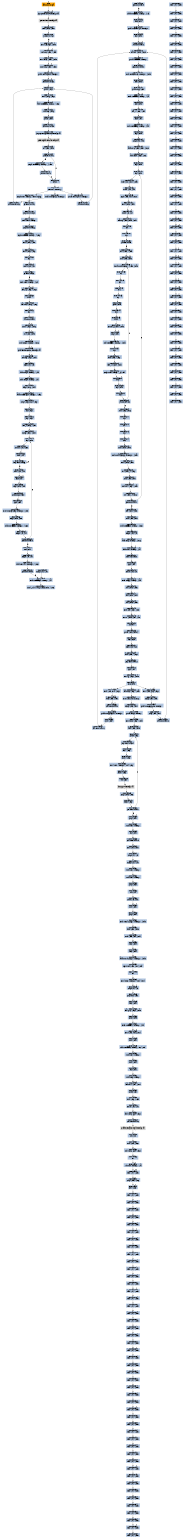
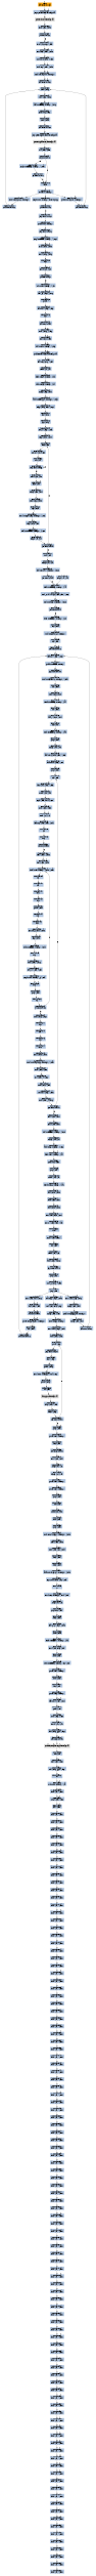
  digraph {
    node [color=lightsteelblue fillcolor=lightsteelblue shape=rectangle style=filled]
    edge [color="#000000"]
    n1 [color=lightgrey fillcolor=orange label="start\ncall 0x0040113a"]
    n2 [label="0x0040113a\njmp GetVersion@kernel32.dll"]
    n3 [color=lightgrey fillcolor=lightgrey label="GetVersion@kernel32.dll"]
    n4 [label="0x0040108c\ntestl %eax, %eax"]
    n5 [label="0x0040108e\njs 0x00401122"]
    n6 [label="0x00401094\nmovl %fs:0x30, %eax"]
    n7 [label="0x0040109a\nmovl 0xc(%eax), %eax"]
    n8 [label="0x0040109d\nmovl 0x1c(%eax), %edx"]
    n9 [label="0x004010a0\nmovl 0x8(%edx), %ebx"]
    n10 [label="0x004010a3\npushl $0x403000<UINT32>"]
    n11 [label="0x004010a8\ncall 0x0040102c"]
    n12 [label="0x0040102c\npushl %ebp"]
    n13 [label="0x0040102d\nmovl %esp, %ebp"]
    n14 [label="0x0040102f\naddl $0xfffffff8<UINT8>, %esp"]
    n15 [label="0x00401032\npushl 0x8(%ebp)"]
    n16 [label="0x00401035\npushl %ebx"]
    n17 [label="0x00401036\ncall 0x0040112e"]
    n18 [label="0x0040112e\njmp GetProcAddress@kernel32.dll"]
    n19 [color=lightgrey fillcolor=lightgrey label="GetProcAddress@kernel32.dll"]
    n20 [label="0x0040103b\norl %eax, %eax"]
    n21 [label="0x0040103d\nje 0x0040107c"]
    n22 [label="0x0040103f\ncmpb $0xffffffb8<UINT8>, (%eax)"]
    n23 [label="0x0040107c\nleave "]
    n24 [label="0x00401042\nje 0x0040107c"]
    n25 [label="0x0040107d\nret $0x4<UINT16>"]
    n26 [label="0x004010ad\npushl $0x403010<UINT32>"]
    n27 [label="0x004010b7\npushl $0x403022<UINT32>"]
    n28 [label="0x004010c1\ncmpb $0x0<UINT8>, 0x00403036"]
    n29 [label="0x004010b2\ncall 0x0040102c"]
    n30 [label="0x004010bc\ncall 0x0040102c"]
    n31 [label="0x004010c8\nje 0x0040110c"]
    n32 [label="0x0040110c\njmp 0x00401080"]
    n33 [label="0x00401080\npushl $0x0<UINT8>"]
    n34 [label="0x00401082\njmp 0x00409b26"]
    n35 [label="0x00409b26\ncmpl $0xffffffff<UINT8>, (%esp)"]
    n36 [label="0x00409b2a\nmovl %ebx, %ebx"]
    n37 [label="0x00409b2c\nmovl %ebp, %ebp"]
    n38 [label="0x00409b2e\nnop "]
    n39 [label="0x00409b2f\nmovb %ch, %ch"]
    n40 [label="0x00409b31\nje 0x00409b31"]
    n41 [label="0x00409b37\nxorb $0x0<UINT8>, %ch"]
    n42 [label="0x00409b3a\nleal -48(%esp), %esp"]
    n43 [label="0x00409b3e\npusha "]
    n44 [label="0x00409b3f\nleal 0x24(%esp), %esp"]
    n45 [label="0x00409b43\nnop "]
    n46 [label="0x00409b44\ncall 0x00409af1"]
    n47 [label="0x00409af1\nmovl (%esp), %ebp"]
    n48 [label="0x00409af4\nxorl %esi, %eax"]
    n49 [label="0x00409af6\nsubl $0x20<UINT8>, %esp"]
    n50 [label="0x00409af9\npushl ExitProcess@kernel32.dll"]
    n51 [label="0x00409aff\nleal 0x3(%esp), %edi"]
    n52 [label="0x00409b03\ntestb %al, %dl"]
    n53 [label="0x00409b05\nsbbb $0x39<UINT8>, %dh"]
    n54 [label="0x00409b08\nsubb $0x3a<UINT8>, %dl"]
    n55 [label="0x00409b0b\nxchgl %esp, %edi"]
    n56 [label="0x00409b0d\naddl $0xffff7539<UINT32>, %ebp"]
    n57 [label="0x00409b13\nxchgl %ebp, 0x21(%esp)"]
    n58 [label="0x00409b17\nincl %esp"]
    n59 [label="0x00409b18\njmp %ebp"]
    n60 [label="0x00409b49\nleal -4(%esp), %edi"]
    n61 [label="0x00409b4d\nxchgl %ebx, (%edi)"]
    n62 [label="0x00409b4f\ndecl %ebx"]
    n63 [label="0x00409b50\nmovzwl %bx, %ecx"]
    n64 [label="0x00409b53\nnotb %dh"]
    n65 [label="0x00409b55\nloop 0x00409b55"]
    n66 [label="0x00409b57\nmovw %cx, %bx"]
    n67 [label="0x00409b5a\nincb %dh"]
    n68 [label="0x00409b5c\nxchgl %eax, %esi"]
    n69 [label="0x00409b5d\npushl 0x3c(%ebx)"]
    n70 [label="0x00409b60\npopl %ecx"]
    n71 [label="0x00409b61\nmovl $0x26972ff3<UINT32>, %esi"]
    n72 [label="0x00409b66\nxchgl %eax, %esi"]
    n73 [label="0x00409b67\nsubl $0x7ffffffe<UINT32>, %ecx"]
    n74 [label="0x00409b6d\nxchgb %al, %dl"]
    n75 [label="0x00409b6f\njae 0x00409b4f"]
    n76 [label="0x00409b71\nnotl %edi"]
    n77 [label="0x00409b73\nxchgb %al, %dl"]
    n78 [label="0x00409b75\nsbbl $0x1191<UINT32>, %ecx"]
    n79 [label="0x00409b7b\njno 0x00409b4f"]
    n80 [label="0x00409b7f\ntestb $0xffffff89<UINT8>, %al"]
    n81 [label="0x00409b7d\nxchgb %dl, %ah"]
    n82 [label="0x00409b81\nmovl -2147479152(%ecx,%ebx), %ecx"]
+   n83 [label="0x00409b88\nxorl $0x4550<UINT32>, %ecx"]
    n84 [label="0x00409b8e\njne 0x00409b4f"]
    n85 [label="0x00409b90\nsbbb $0xffffffc1<UINT8>, %ch"]
    n86 [label="0x00409b93\ndecl %edi"]
    n87 [label="0x00409b94\npushl $0x2ea0160<UINT32>"]
    n88 [label="0x00409b99\nincl %eax"]
    n89 [label="0x00409b9a\ncall 0x00409b1c"]
    n90 [label="0x00409b1c\nleal 0x7(%ebx), %ecx"]
    n91 [label="0x00409b1f\npushl $0xffffffff<UINT8>"]
    n92 [label="0x00409b21\njmp 0x004097b0"]
    n93 [label="0x004097b0\nmovl $0xfcafbb4c<UINT32>, %edx"]
    n94 [label="0x004097b5\nnotl %eax"]
    n95 [label="0x004097b7\npushl 0x35(%ecx)"]
    n96 [label="0x004097ba\ntestb $0xfffffffc<UINT8>, %al"]
    n97 [label="0x004097bc\nnotl %eax"]
    n98 [label="0x004097be\nleal -7(%ecx), %esi"]
    n99 [label="0x004097c1\nincb %ah"]
    n100 [label="0x004097c3\nxorb $0xffffffb3<UINT8>, %ah"]
    n101 [label="0x004097c6\npopl %edx"]
    n102 [label="0x004097c7\nxchgb %ah, %ah"]
    n103 [label="0x004097c9\naddl 0x78(%edx,%ebx), %ecx"]
    n104 [label="0x004097cd\naddl 0x19(%ecx), %esi"]
    n105 [label="0x004097d0\npopl %edx"]
    n106 [label="0x004097d1\nincl %edx"]
    n107 [label="0x004097d2\nlodsl %ds:(%esi), %eax"]
    n108 [label="0x004097d3\nmovb %dh, %dh"]
    n109 [label="0x004097d5\ncmpl %edx, 0x11(%ecx)"]
    n110 [label="0x004097d8\nmovl %edx, %edx"]
    n111 [label="0x004097da\nmovb %cl, %cl"]
    n112 [label="0x004097dc\nleal 0x5(%eax,%ebx), %edi"]
    n113 [label="0x004097e0\ncld "]
    n114 [label="0x004097e1\nnop "]
    n115 [label="0x004097e2\nje 0x00409af0"]
    n116 [label="0x004097e8\nleal (%edx), %edx"]
    n117 [label="0x004097ea\nxorl %eax, %eax"]
    n118 [label="0x004097ec\nimull $0xf<UINT8>, %eax, %eax"]
    n119 [label="0x004097ef\nstc "]
    n120 [label="0x004097f0\ncld "]
    n121 [label="0x004097f1\ncmc "]
    n122 [label="0x004097f2\nnop "]
    n123 [label="0x004097f3\npushl %eax"]
    n124 [label="0x004097f4\nnop "]
    n125 [label="0x004097f5\nsahf "]
    n126 [label="0x004097f6\nmovzbl -5(%edi), %eax"]
    n127 [label="0x004097fa\nnegl %eax"]
    n128 [label="0x004097fc\nsubl $0xfffffff1<UINT8>, %edi"]
    n129 [label="0x004097ff\nnop "]
    n130 [label="0x00409800\naddl %eax, (%esp)"]
    n131 [label="0x00409803\nleal -14(%edi), %edi"]
    n132 [label="0x00409806\ncmpb $0xa<UINT8>, -5(%edi)"]
    n133 [label="0x0040980a\nnop "]
    n134 [label="0x0040980b\npopl %eax"]
    n135 [label="0x0040980c\nnop "]
    n136 [label="0x0040980d\nja 0x004097ec"]
    n137 [label="0x0040980f\nmovl %esp, %esp"]
    n138 [label="0x00409811\nnop "]
    n139 [label="0x00409812\ncld "]
    n140 [label="0x00409813\nnop "]
    n141 [label="0x00409814\ncmc "]
    n142 [label="0x00409815\nmovl %ebx, %ebx"]
    n143 [label="0x00409817\nmovl $0xa495d236<UINT32>, %eax"]
    n144 [label="0x0040981c\nmovl %eax, %eax"]
    n145 [label="0x0040981e\nxorl %eax, -4(%esp)"]
    n146 [label="0x00409822\nmovl %edi, %edi"]
    n147 [label="0x00409824\nmovl 0x4(%esp), %eax"]
    n148 [label="0x00409828\nxorl %eax, -4(%esp)"]
    n149 [label="0x0040982c\njne 0x004097d1"]
    n150 [label="0x0040982e\nleal (%esi), %esi"]
    n151 [label="0x00409830\nmovl %edi, %edi"]
    n152 [label="0x00409832\nsubl $0xffffffed<UINT8>, %ecx"]
    n153 [label="0x00409835\nxchgb %ah, %al"]
    n154 [label="0x00409837\naddl $0x8<UINT8>, %esp"]
    n155 [label="0x0040983a\nsbbb $0x7<UINT8>, %al"]
    n156 [label="0x0040983c\npushl 0x2(%ecx)"]
    n157 [label="0x0040983f\npopl %edi"]
    n158 [label="0x00409840\nmovb %bh, %al"]
    n159 [label="0x00409842\ntestb $0x36<UINT8>, %ah"]
    n160 [label="0x00409845\naddl %edx, %edx"]
    n161 [label="0x00409847\naddl %ebx, %edi"]
    n162 [label="0x00409849\naddl %ebx, %edx"]
    n163 [label="0x0040984b\nmovl 0xa(%ecx), %esi"]
    n164 [label="0x0040984e\nmovw (%edx,%esi), %ax"]
    n165 [label="0x00409852\ncwdel "]
    n166 [label="0x00409853\npushl (%edi,%eax,4)"]
    n167 [label="0x00409856\nincl %ecx"]
    n168 [label="0x00409857\ntestb %bh, %ch"]
    n169 [label="0x00409859\naddl %ebx, (%esp)"]
    n170 [label="0x0040985c\njmp 0x00409972"]
    n171 [label="0x00409972\npopl %esi"]
    n172 [label="0x00409973\nmovl -8(%esp), %eax"]
    n173 [label="0x00409977\njmp %eax"]
    n174 [label="0x00409b9f\nmovl %esi, 0x44(%esp)"]
    n175 [label="0x004099ac\nmovl %esi, -925(%ebp)"]
    n176 [label="0x004099c0\nleal 0x28(%esp), %eax"]
    n177 [label="0x00409ba3\nadcl %ebx, %edi"]
    n178 [label="0x004099b2\nxchgl %edi, %edi"]
    n179 [label="0x004099c4\nmovl %esi, 0x4c(%esp)"]
    n180 [label="0x00409ba5\ncall 0x004099a0"]
    n181 [label="0x004099a0\npushl $0x56993c91<UINT32>"]
    n182 [label="0x004099a5\nnotl %edx"]
    n183 [label="0x004099a7\ncall 0x00409b1c"]
    n184 [label="0x004099b4\npushl $0x8e3356be<UINT32>"]
    n185 [label="0x004099b9\nxchgl %edi, %esi"]
    n186 [label="0x004099bb\ncall 0x00409b1c"]
    n187 [label="0x004099c8\nxchgl %eax, %esi"]
    n188 [label="0x004099c9\npushl $0x3c<UINT8>"]
    n189 [label="0x004099cb\nmovl 0x4c(%esp), %edi"]
    n190 [label="0x004099cf\naddl %eax, %edx"]
    n191 [label="0x004099d1\npushl %esp"]
    n192 [label="0x004099d2\njmp 0x004098bd"]
    n193 [label="0x004098bd\nincl (%esp)"]
    n194 [label="0x004098c0\npushl (%esp)"]
    n195 [label="0x004098c3\nmovl $0x1<UINT32>, 0x4(%esp)"]
    n196 [label="0x004098cb\npushl (%esp)"]
    n197 [label="0x004098ce\ncall %edi"]
    n198 [color=lightgrey fillcolor=lightgrey label="lstrcpyn@kernel32.dll"]
    n199 [label="0x004098d0\nxchgl %eax, %ecx"]
    n200 [label="0x004098d1\ndecb (%esp)"]
    n201 [label="0x004098d4\njne 0x004099d1"]
    n202 [label="0x004098da\npopl %eax"]
    n203 [label="0x004098db\npushl $0x1<UINT8>"]
    n204 [label="0x004098dd\ndecl %edi"]
    n205 [label="0x004098de\ncall 0x0040997b"]
    n206 [label="0x0040997b\nmovl %esi, %edi"]
    n207 [label="0x0040997d\nxchgb %al, %cl"]
    n208 [label="0x0040997f\nxchgb %cl, %dh"]
    n209 [label="0x00409981\npushl $0x1<UINT8>"]
    n210 [label="0x00409983\npushl $0x4<UINT8>"]
    n211 [label="0x00409985\npopl %ecx"]
    n212 [label="0x00409986\nnotb %dh"]
    n213 [label="0x00409988\nsbbb %dh, %dh"]
    n214 [label="0x0040998a\nnotl %edx"]
    n215 [label="0x0040998c\npopl %eax"]
    n216 [label="0x0040998d\nmovl $0xc4722561<UINT32>, %edx"]
    n217 [label="0x00409992\nsbbl %eax, %edx"]
    n218 [label="0x00409994\nstosl %eax, %es:(%edi)"]
    n219 [label="0x00409995\ndecl %eax"]
    n220 [label="0x00409996\ndecl %edx"]
    n221 [label="0x00409997\naddl $0x1d725734<UINT32>, %edx"]
    n222 [label="0x0040999d\nrepz stosl %eax, %es:(%edi)"]
    n223 [label="0x0040999f\nret"]
    n224 [label="0x004098e3\nmovl $0xc<UINT32>, 0x14(%esi)"]
    n225 [label="0x004098ea\nxchgb %al, %cl"]
    n226 [label="0x004098ec\npopl 0x1c(%esi)"]
    n227 [label="0x004098ef\ndecl %edx"]
    n228 [label="0x004098f0\nleal -278(%ebp), %eax"]
    n229 [label="0x004098f6\npushl %eax"]
    n230 [label="0x004098f7\ntestb $0xffffff91<UINT8>, %dh"]
    n231 [label="0x004098fa\nmovl %esi, 0x18(%esi)"]
    n232 [label="0x004098fd\nnotl %edx"]
    n233 [label="0x004098ff\nsubb $0xfffffffc<UINT8>, 0x2(%esi)"]
    n234 [label="0x00409903\npushl $0x4<UINT8>"]
    n235 [label="0x00409905\nnotl %edx"]
    n236 [label="0x00409907\ndecl %edi"]
    n237 [label="0x00409908\npushl $0x3<UINT8>"]
    n238 [label="0x0040990a\nleal 0x14(%esi), %esi"]
    n239 [label="0x0040990d\npushl %esi"]
    n240 [label="0x0040990e\nmovl %esp, %ecx"]
    n241 [label="0x00409910\nmovb %dh, %dh"]
    n242 [label="0x00409912\naddl %ebp, -559(%ebp)"]
    n243 [label="0x00409918\ncall 0x004097ac"]
    n244 [color=lightgrey fillcolor=lightgrey label="CreateSemaphoreA@kernel32.dll"]
    n245 [label="0x0040991e\nnotb %dh"]
    n246 [label="0x00409920\nxorl %edi, %ecx"]
    n247 [label="0x00409922\nsubl %ebp, -559(%ebp)"]
    n248 [label="0x00409928\nret"]
    n249 [label="0x0012ffa8\norb $0x0<UINT8>, %al"]
    n250 [label="0x0012ffaa\naddb %al, (%eax)"]
    n251 [label="0x0012ffac\nxchgl %eax, %esp"]
    n252 [label="0x0012ffad\ncall (%edx)"]
    n253 [label="0x00000000\naddb %al, (%eax)"]
    n254 [label="0x00000002\naddb %al, (%eax)"]
    n255 [label="0x00000004\naddb %al, (%eax)"]
    n256 [label="0x00000006\naddb %al, (%eax)"]
    n257 [label="0x00000008\naddb %al, (%eax)"]
    n258 [label="0x0000000a\naddb %al, (%eax)"]
    n259 [label="0x0000000c\naddb %al, (%eax)"]
    n260 [label="0x0000000e\naddb %al, (%eax)"]
    n261 [label="0x00000010\naddb %al, (%eax)"]
    n262 [label="0x00000012\naddb %al, (%eax)"]
    n263 [label="0x00000014\naddb %al, (%eax)"]
    n264 [label="0x00000016\naddb %al, (%eax)"]
    n265 [label="0x00000018\naddb %al, (%eax)"]
    n266 [label="0x0000001a\naddb %al, (%eax)"]
    n267 [label="0x0000001c\naddb %al, (%eax)"]
    n268 [label="0x0000001e\naddb %al, (%eax)"]
    n269 [label="0x00000020\naddb %al, (%eax)"]
    n270 [label="0x00000022\naddb %al, (%eax)"]
    n271 [label="0x00000024\naddb %al, (%eax)"]
    n272 [label="0x00000026\naddb %al, (%eax)"]
    n273 [label="0x00000028\naddb %al, (%eax)"]
    n274 [label="0x0000002a\naddb %al, (%eax)"]
    n275 [label="0x0000002c\naddb %al, (%eax)"]
    n276 [label="0x0000002e\naddb %al, (%eax)"]
    n277 [label="0x00000030\naddb %al, (%eax)"]
    n278 [label="0x00000032\naddb %al, (%eax)"]
    n279 [label="0x00000034\naddb %al, (%eax)"]
    n280 [label="0x00000036\naddb %al, (%eax)"]
    n281 [label="0x00000038\naddb %al, (%eax)"]
    n282 [label="0x0000003a\naddb %al, (%eax)"]
    n283 [label="0x0000003c\naddb %al, (%eax)"]
    n284 [label="0x0000003e\naddb %al, (%eax)"]
    n285 [label="0x00000040\naddb %al, (%eax)"]
    n286 [label="0x00000042\naddb %al, (%eax)"]
    n287 [label="0x00000044\naddb %al, (%eax)"]
    n288 [label="0x00000046\naddb %al, (%eax)"]
    n289 [label="0x00000048\naddb %al, (%eax)"]
    n290 [label="0x0000004a\naddb %al, (%eax)"]
    n291 [label="0x0000004c\naddb %al, (%eax)"]
    n292 [label="0x0000004e\naddb %al, (%eax)"]
    n293 [label="0x00000050\naddb %al, (%eax)"]
    n294 [label="0x00000052\naddb %al, (%eax)"]
    n295 [label="0x00000054\naddb %al, (%eax)"]
    n296 [label="0x00000056\naddb %al, (%eax)"]
    n297 [label="0x00000058\naddb %al, (%eax)"]
    n298 [label="0x0000005a\naddb %al, (%eax)"]
    n299 [label="0x0000005c\naddb %al, (%eax)"]
+   n300 [label="0x0000005e\naddb %al, (%eax)"]
    n301 [label="0x00000060\naddb %al, (%eax)"]
    n302 [label="0x00000062\naddb %al, (%eax)"]
    n303 [label="0x00000064\naddb %al, (%eax)"]
    n304 [label="0x00000066\naddb %al, (%eax)"]
    n305 [label="0x00000068\naddb %al, (%eax)"]
    n306 [label="0x0000006a\naddb %al, (%eax)"]
    n307 [label="0x0000006c\naddb %al, (%eax)"]
    n308 [label="0x0000006e\naddb %al, (%eax)"]
    n309 [label="0x00000070\naddb %al, (%eax)"]
    n310 [label="0x00000072\naddb %al, (%eax)"]
    n311 [label="0x00000074\naddb %al, (%eax)"]
    n312 [label="0x00000076\naddb %al, (%eax)"]
    n313 [label="0x00000078\naddb %al, (%eax)"]
    n314 [label="0x0000007a\naddb %al, (%eax)"]
    n315 [label="0x0000007c\naddb %al, (%eax)"]
    n316 [label="0x0000007e\naddb %al, (%eax)"]
    n317 [label="0x00000080\naddb %al, (%eax)"]
    n318 [label="0x00000082\naddb %al, (%eax)"]
    n319 [label="0x00000084\naddb %al, (%eax)"]
    n320 [label="0x00000086\naddb %al, (%eax)"]
    n321 [label="0x00000088\naddb %al, (%eax)"]
    n322 [label="0x0000008a\naddb %al, (%eax)"]
    n323 [label="0x0000008c\naddb %al, (%eax)"]
    n324 [label="0x0000008e\naddb %al, (%eax)"]
    n325 [label="0x00000090\naddb %al, (%eax)"]
    n326 [label="0x00000092\naddb %al, (%eax)"]
    n327 [label="0x00000094\naddb %al, (%eax)"]
    n328 [label="0x00000096\naddb %al, (%eax)"]
    n329 [label="0x00000098\naddb %al, (%eax)"]
    n330 [label="0x0000009a\naddb %al, (%eax)"]
    n331 [label="0x0000009c\naddb %al, (%eax)"]
    n332 [label="0x0000009e\naddb %al, (%eax)"]
    n333 [label="0x000000a0\naddb %al, (%eax)"]
    n334 [label="0x000000a2\naddb %al, (%eax)"]
    n335 [label="0x000000a4\naddb %al, (%eax)"]
    n336 [label="0x000000a6\naddb %al, (%eax)"]
    n337 [label="0x000000a8\naddb %al, (%eax)"]
    n338 [label="0x000000aa\naddb %al, (%eax)"]
    n339 [label="0x000000ac\naddb %al, (%eax)"]
    n340 [label="0x000000ae\naddb %al, (%eax)"]
    n341 [label="0x000000b0\naddb %al, (%eax)"]
    n342 [label="0x000000b2\naddb %al, (%eax)"]
    n343 [label="0x000000b4\naddb %al, (%eax)"]
    n344 [label="0x000000b6\naddb %al, (%eax)"]
    n345 [label="0x000000b8\naddb %al, (%eax)"]
    n346 [label="0x000000ba\naddb %al, (%eax)"]
    n347 [label="0x000000bc\naddb %al, (%eax)"]
    n348 [label="0x000000be\naddb %al, (%eax)"]
    n349 [label="0x000000c0\naddb %al, (%eax)"]
    n350 [label="0x000000c2\naddb %al, (%eax)"]
    n351 [label="0x000000c4\naddb %al, (%eax)"]
    n352 [label="0x000000c6\naddb %al, (%eax)"]
    n353 [label="0x000000c8\naddb %al, (%eax)"]
    n1 -> n2
    n2 -> n3
    n3 -> n4
    n4 -> n5
    n5 -> n6 [label=F]
    n6 -> n7
    n7 -> n8
    n8 -> n9
    n9 -> n10
    n10 -> n11
    n11 -> n12
    n12 -> n13
    n13 -> n14
    n14 -> n15
    n15 -> n16
    n16 -> n17
    n17 -> n18
    n18 -> n19
    n19 -> n20
    n20 -> n21
    n21 -> n22 [label=F]
    n21 -> n23 [label=T]
    n22 -> n24
    n23 -> n25
    n24 -> n23 [label=T]
    n25 -> n26
    n25 -> n27
    n25 -> n28
    n26 -> n29
    n27 -> n30
    n28 -> n31
    n29 -> n12
    n30 -> n12
    n31 -> n32 [label=T]
    n32 -> n33
    n33 -> n34
    n34 -> n35
    n35 -> n36
    n36 -> n37
    n37 -> n38
    n38 -> n39
    n39 -> n40
    n40 -> n41 [label=F]
    n41 -> n42
    n42 -> n43
    n43 -> n44
    n44 -> n45
    n45 -> n46
    n46 -> n47
    n47 -> n48
    n48 -> n49
    n49 -> n50
    n50 -> n51
    n51 -> n52
    n52 -> n53
    n53 -> n54
    n54 -> n55
    n55 -> n56
    n56 -> n57
    n57 -> n58
    n58 -> n59
    n59 -> n60
    n60 -> n61
    n61 -> n62
    n62 -> n63
    n63 -> n64
    n64 -> n65
    n65 -> n65 [label=T]
    n65 -> n66 [label=F]
    n66 -> n67
    n67 -> n68
    n68 -> n69
    n69 -> n70
    n70 -> n71
    n71 -> n72
    n72 -> n73
    n73 -> n74
    n74 -> n75
    n75 -> n62 [label=F]
    n75 -> n76 [label=F]
    n76 -> n77
    n77 -> n78
    n78 -> n79
    n79 -> n80 [label=F]
    n80 -> n82
    n81 -> n80
+   n82 -> n83
+   n83 -> n84
    n84 -> n85 [label=F]
    n85 -> n86
    n86 -> n87
    n87 -> n88
    n88 -> n89
    n89 -> n90
    n90 -> n91
    n91 -> n92
    n92 -> n93
    n93 -> n94
    n94 -> n95
    n95 -> n96
    n96 -> n97
    n97 -> n98
    n98 -> n99
    n99 -> n100
    n100 -> n101
    n101 -> n102
    n102 -> n103
    n103 -> n104
    n104 -> n105
    n105 -> n106
    n106 -> n107
    n107 -> n108
    n108 -> n109
    n109 -> n110
    n110 -> n111
    n111 -> n112
    n112 -> n113
    n113 -> n114
    n114 -> n115
    n115 -> n116 [label=F]
    n116 -> n117
    n117 -> n118
    n118 -> n119
    n119 -> n120
    n120 -> n121
    n121 -> n122
    n122 -> n123
    n123 -> n124
    n124 -> n125
    n125 -> n126
    n126 -> n127
    n127 -> n128
    n128 -> n129
    n129 -> n130
    n130 -> n131
    n131 -> n132
    n132 -> n133
    n133 -> n134
    n134 -> n135
    n135 -> n136
    n136 -> n118 [label=T]
    n136 -> n137 [label=F]
    n137 -> n138
    n138 -> n139
    n139 -> n140
    n140 -> n141
    n141 -> n142
    n142 -> n143
    n143 -> n144
    n144 -> n145
    n145 -> n146
    n146 -> n147
    n147 -> n148
    n148 -> n149
    n149 -> n106 [label=F]
    n149 -> n150 [label=F]
    n150 -> n151
    n151 -> n152
    n152 -> n153
    n153 -> n154
    n154 -> n155
    n155 -> n156
    n156 -> n157
    n157 -> n158
    n158 -> n159
    n159 -> n160
    n160 -> n161
    n161 -> n162
    n162 -> n163
    n163 -> n164
    n164 -> n165
    n165 -> n166
    n166 -> n167
    n167 -> n168
    n168 -> n169
    n169 -> n170
    n170 -> n171
    n171 -> n172
    n172 -> n173
    n173 -> n174
    n173 -> n175
    n173 -> n176
    n174 -> n177
    n175 -> n178
    n176 -> n179
    n177 -> n180
    n178 -> n184
    n179 -> n187
    n180 -> n181
    n181 -> n182
    n182 -> n183
    n183 -> n90
    n184 -> n185
    n185 -> n186
    n186 -> n90
    n187 -> n188
    n188 -> n189
    n189 -> n190
    n190 -> n191
    n191 -> n192
    n192 -> n193
    n193 -> n194
    n194 -> n195
    n195 -> n196
    n196 -> n197
    n197 -> n198
    n198 -> n199
    n199 -> n200
    n200 -> n201
    n201 -> n191 [label=T]
    n201 -> n202 [label=F]
    n202 -> n203
    n203 -> n204
    n204 -> n205
    n205 -> n206
    n206 -> n207
    n207 -> n208
    n208 -> n209
    n209 -> n210
    n210 -> n211
    n211 -> n212
    n212 -> n213
    n213 -> n214
    n214 -> n215
    n215 -> n216
    n216 -> n217
    n217 -> n218
    n218 -> n219
    n219 -> n220
    n220 -> n221
    n221 -> n222
    n222 -> n223
    n223 -> n224
    n224 -> n225
    n225 -> n226
    n226 -> n227
    n227 -> n228
    n228 -> n229
    n229 -> n230
    n230 -> n231
    n231 -> n232
    n232 -> n233
    n233 -> n234
    n234 -> n235
    n235 -> n236
    n236 -> n237
    n237 -> n238
    n238 -> n239
    n239 -> n240
    n240 -> n241
    n241 -> n242
    n242 -> n243
    n243 -> n244
    n244 -> n245
    n245 -> n246
    n246 -> n247
    n247 -> n248
    n248 -> n249
    n249 -> n250
    n250 -> n251
    n251 -> n252
    n252 -> n253
    n253 -> n254
    n254 -> n255
    n255 -> n256
    n256 -> n257
    n257 -> n258
    n258 -> n259
    n259 -> n260
    n260 -> n261
    n261 -> n262
    n262 -> n263
    n263 -> n264
    n264 -> n265
    n265 -> n266
    n266 -> n267
    n267 -> n268
    n268 -> n269
    n269 -> n270
    n270 -> n271
    n271 -> n272
    n272 -> n273
    n273 -> n274
    n274 -> n275
    n275 -> n276
    n276 -> n277
    n277 -> n278
    n278 -> n279
    n279 -> n280
    n280 -> n281
    n281 -> n282
    n282 -> n283
    n283 -> n284
    n284 -> n285
    n285 -> n286
    n286 -> n287
    n287 -> n288
    n288 -> n289
    n289 -> n290
    n290 -> n291
    n291 -> n292
    n292 -> n293
    n293 -> n294
    n294 -> n295
    n295 -> n296
    n296 -> n297
    n297 -> n298
    n298 -> n299
+   n299 -> n300
+   n300 -> n301
    n301 -> n302
    n302 -> n303
    n303 -> n304
    n304 -> n305
    n305 -> n306
    n306 -> n307
    n307 -> n308
    n308 -> n309
    n309 -> n310
    n310 -> n311
    n311 -> n312
    n312 -> n313
    n313 -> n314
    n314 -> n315
    n315 -> n316
    n316 -> n317
    n317 -> n318
    n318 -> n319
    n319 -> n320
    n320 -> n321
    n321 -> n322
    n322 -> n323
    n323 -> n324
    n324 -> n325
    n325 -> n326
    n326 -> n327
    n327 -> n328
    n328 -> n329
    n329 -> n330
    n330 -> n331
    n331 -> n332
    n332 -> n333
    n333 -> n334
    n334 -> n335
    n335 -> n336
    n336 -> n337
    n337 -> n338
    n338 -> n339
    n339 -> n340
    n340 -> n341
    n341 -> n342
    n342 -> n343
    n343 -> n344
    n344 -> n345
    n345 -> n346
    n346 -> n347
    n347 -> n348
    n348 -> n349
    n349 -> n350
    n350 -> n351
    n351 -> n352
    n352 -> n353
  }
